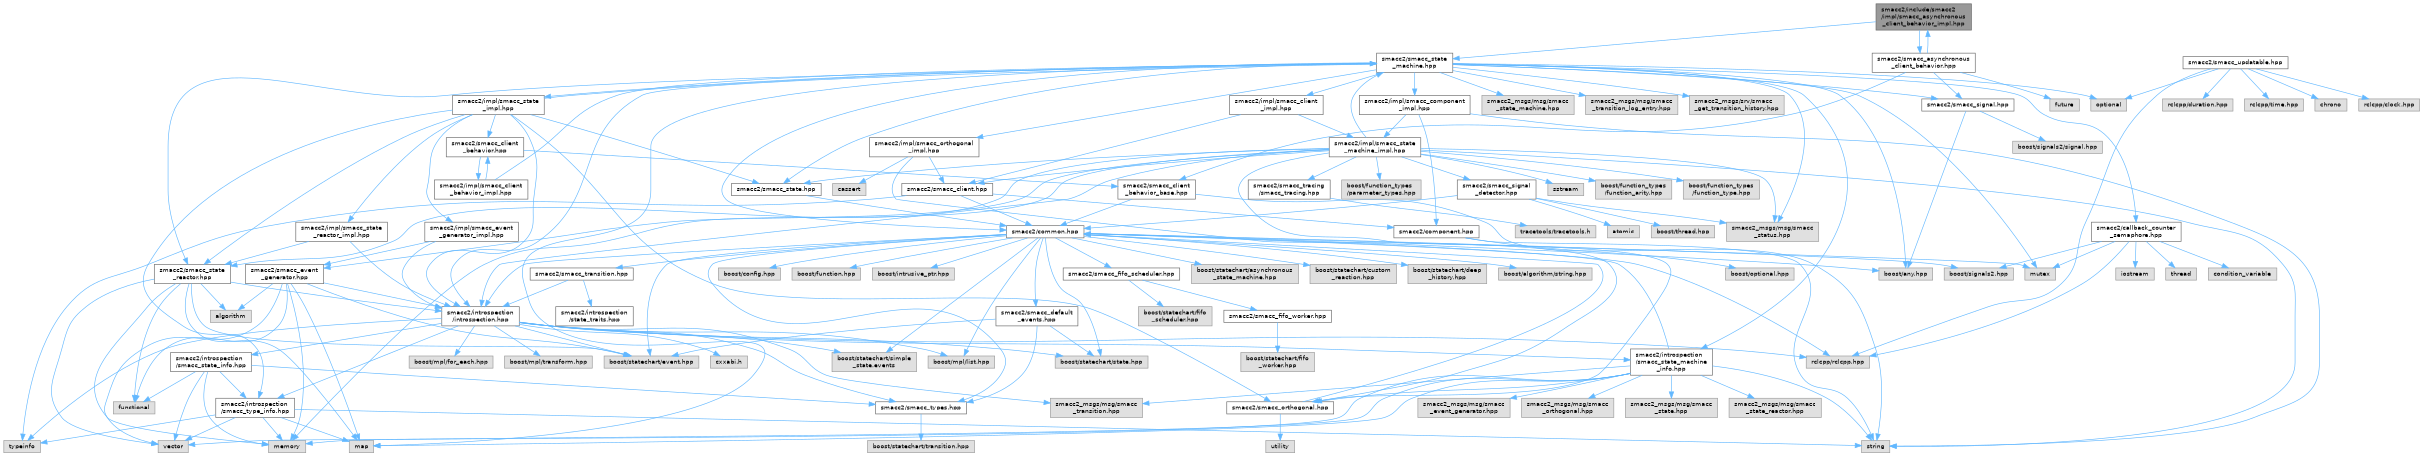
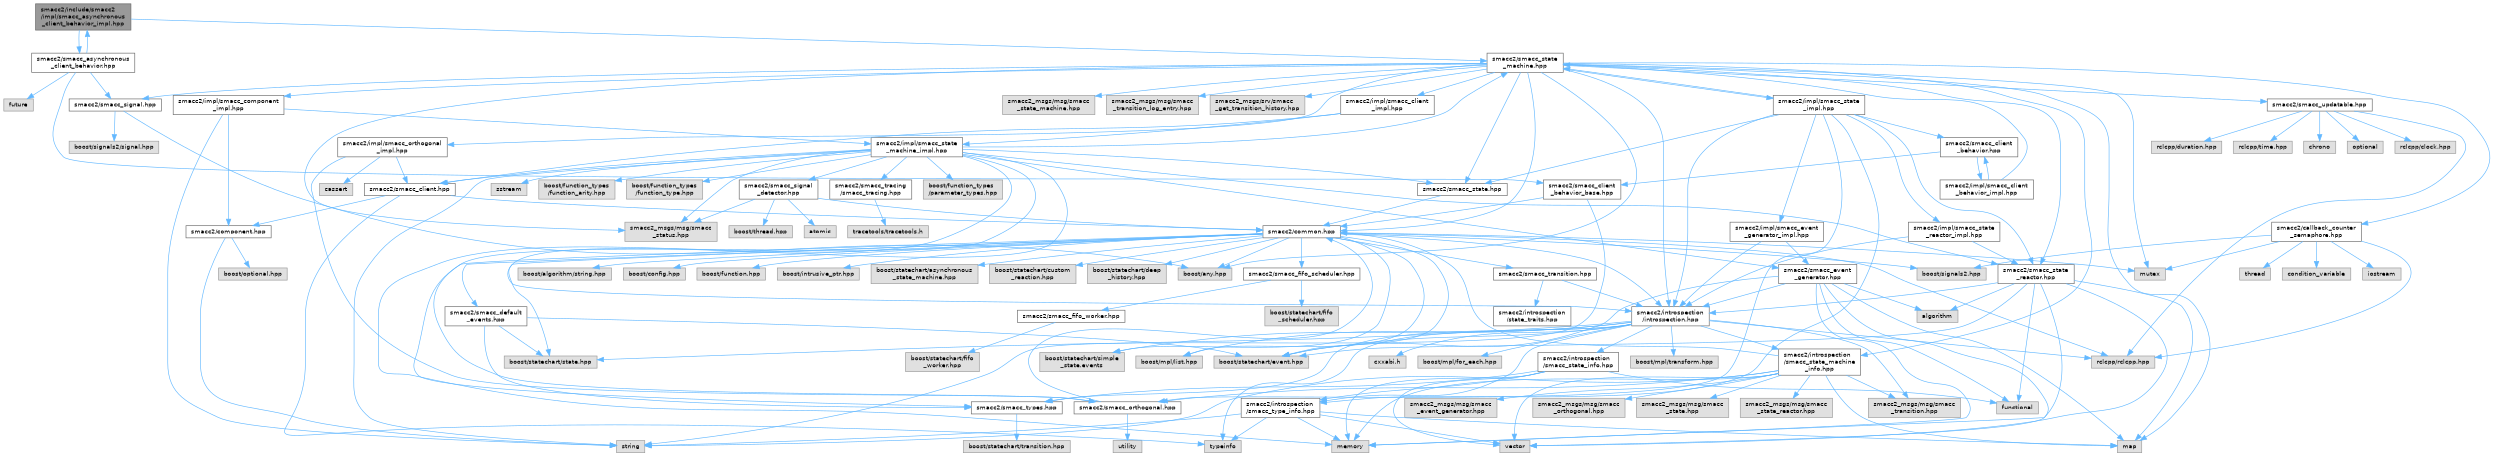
  digraph {
    node [color=grey60 fillcolor="#E0E0E0" fontname=Helvetica fontsize=10 shape=box style=filled]
    edge [color=steelblue1 fontname=Helvetica fontsize=10 labelfontname=Helvetica labelfontsize=10 style=solid]
    n1 [color=gray40 fillcolor=grey60 fontcolor=black height=0.2 label="smacc2/include/smacc2\l/impl/smacc_asynchronous\l_client_behavior_impl.hpp" width=0.4]
    n2 [color=grey40 fillcolor=white height=0.2 label="smacc2/smacc_asynchronous\l_client_behavior.hpp" width=0.4]
    n3 [color=grey40 fillcolor=white height=0.2 label="smacc2/smacc_state\l_machine.hpp" width=0.4]
    n4 [height=0.2 label=future width=0.4]
    n5 [color=grey40 fillcolor=white height=0.2 label="smacc2/smacc_client\l_behavior_base.hpp" width=0.4]
    n6 [color=grey40 fillcolor=white height=0.2 label="smacc2/smacc_signal.hpp" width=0.4]
    n7 [color=grey40 fillcolor=white height=0.2 label="smacc2/common.hpp" width=0.4]
    n8 [height=0.2 label="boost/any.hpp" width=0.4]
    n9 [height=0.2 label=mutex width=0.4]
    n10 [color=grey40 fillcolor=white height=0.2 label="smacc2/introspection\l/introspection.hpp" width=0.4]
    n11 [color=grey40 fillcolor=white height=0.2 label="smacc2/introspection\l/smacc_state_machine\l_info.hpp" width=0.4]
    n12 [height=0.2 label=map width=0.4]
    n13 [color=grey40 fillcolor=white height=0.2 label="smacc2/smacc_updatable.hpp" width=0.4]
    n14 [height=0.2 label="smacc2_msgs/msg/smacc\l_state_machine.hpp" width=0.4]
    n15 [height=0.2 label="smacc2_msgs/msg/smacc\l_status.hpp" width=0.4]
    n16 [height=0.2 label="smacc2_msgs/msg/smacc\l_transition_log_entry.hpp" width=0.4]
    n17 [height=0.2 label="smacc2_msgs/srv/smacc\l_get_transition_history.hpp" width=0.4]
    n18 [color=grey40 fillcolor=white height=0.2 label="smacc2/callback_counter\l_semaphore.hpp" width=0.4]
    n19 [color=grey40 fillcolor=white height=0.2 label="smacc2/smacc_state.hpp" width=0.4]
    n20 [color=grey40 fillcolor=white height=0.2 label="smacc2/smacc_state\l_reactor.hpp" width=0.4]
    n21 [color=grey40 fillcolor=white height=0.2 label="smacc2/impl/smacc_client\l_impl.hpp" width=0.4]
    n22 [color=grey40 fillcolor=white height=0.2 label="smacc2/impl/smacc_component\l_impl.hpp" width=0.4]
    n23 [color=grey40 fillcolor=white height=0.2 label="smacc2/impl/smacc_orthogonal\l_impl.hpp" width=0.4]
    n24 [color=grey40 fillcolor=white height=0.2 label="smacc2/impl/smacc_state\l_impl.hpp" width=0.4]
    n25 [height=0.2 label=string width=0.4]
    n26 [height=0.2 label="boost/signals2/signal.hpp" width=0.4]
    n27 [height=0.2 label="boost/statechart/asynchronous\l_state_machine.hpp" width=0.4]
    n28 [height=0.2 label="boost/statechart/custom\l_reaction.hpp" width=0.4]
    n29 [height=0.2 label="boost/statechart/deep\l_history.hpp" width=0.4]
    n30 [height=0.2 label="boost/statechart/event.hpp" width=0.4]
    n31 [height=0.2 label="boost/statechart/simple\l_state.events" width=0.4]
    n32 [height=0.2 label="boost/statechart/state.hpp" width=0.4]
    n33 [height=0.2 label="boost/algorithm/string.hpp" width=0.4]
    n34 [height=0.2 label="boost/config.hpp" width=0.4]
    n35 [height=0.2 label="boost/function.hpp" width=0.4]
    n36 [height=0.2 label="boost/intrusive_ptr.hpp" width=0.4]
    n37 [height=0.2 label="boost/mpl/list.hpp" width=0.4]
    n38 [height=0.2 label="boost/signals2.hpp" width=0.4]
    n39 [height=0.2 label="rclcpp/rclcpp.hpp" width=0.4]
    n40 [color=grey40 fillcolor=white height=0.2 label="smacc2/smacc_types.hpp" width=0.4]
    n41 [color=grey40 fillcolor=white height=0.2 label="smacc2/smacc_fifo_scheduler.hpp" width=0.4]
    n42 [color=grey40 fillcolor=white height=0.2 label="smacc2/smacc_default\l_events.hpp" width=0.4]
    n43 [color=grey40 fillcolor=white height=0.2 label="smacc2/smacc_transition.hpp" width=0.4]
    n44 [height=0.2 label="boost/mpl/for_each.hpp" width=0.4]
    n45 [height=0.2 label="boost/mpl/transform.hpp" width=0.4]
    n46 [height=0.2 label=typeinfo width=0.4]
    n47 [color=grey40 fillcolor=white height=0.2 label="smacc2/introspection\l/smacc_state_info.hpp" width=0.4]
    n48 [color=grey40 fillcolor=white height=0.2 label="smacc2/introspection\l/smacc_type_info.hpp" width=0.4]
    n49 [height=0.2 label="cxxabi.h" width=0.4]
    n50 [height=0.2 label="smacc2_msgs/msg/smacc\l_transition.hpp" width=0.4]
    n51 [height=0.2 label="boost/statechart/transition.hpp" width=0.4]
    n52 [height=0.2 label="boost/statechart/fifo\l_scheduler.hpp" width=0.4]
    n53 [color=grey40 fillcolor=white height=0.2 label="smacc2/smacc_fifo_worker.hpp" width=0.4]
    n54 [color=grey40 fillcolor=white height=0.2 label="smacc2/introspection\l/state_traits.hpp" width=0.4]
    n55 [height=0.2 label=functional width=0.4]
    n56 [height=0.2 label=memory width=0.4]
    n57 [height=0.2 label=vector width=0.4]
    n58 [color=grey40 fillcolor=white height=0.2 label="smacc2/smacc_orthogonal.hpp" width=0.4]
    n59 [height=0.2 label="smacc2_msgs/msg/smacc\l_event_generator.hpp" width=0.4]
    n60 [height=0.2 label="smacc2_msgs/msg/smacc\l_orthogonal.hpp" width=0.4]
    n61 [height=0.2 label="smacc2_msgs/msg/smacc\l_state.hpp" width=0.4]
    n62 [height=0.2 label="smacc2_msgs/msg/smacc\l_state_reactor.hpp" width=0.4]
    n63 [height=0.2 label=utility width=0.4]
    n64 [height=0.2 label="boost/statechart/fifo\l_worker.hpp" width=0.4]
    n65 [height=0.2 label=chrono width=0.4]
    n66 [height=0.2 label=optional width=0.4]
    n67 [height=0.2 label="rclcpp/clock.hpp" width=0.4]
    n68 [height=0.2 label="rclcpp/duration.hpp" width=0.4]
    n69 [height=0.2 label="rclcpp/time.hpp" width=0.4]
    n70 [height=0.2 label=condition_variable width=0.4]
    n71 [height=0.2 label=iostream width=0.4]
    n72 [height=0.2 label=thread width=0.4]
    n73 [height=0.2 label=algorithm width=0.4]
    n74 [color=grey40 fillcolor=white height=0.2 label="smacc2/impl/smacc_state\l_machine_impl.hpp" width=0.4]
    n75 [color=grey40 fillcolor=white height=0.2 label="smacc2/smacc_client.hpp" width=0.4]
    n76 [color=grey40 fillcolor=white height=0.2 label="smacc2/component.hpp" width=0.4]
    n77 [height=0.2 label=cassert width=0.4]
    n78 [color=grey40 fillcolor=white height=0.2 label="smacc2/smacc_client\l_behavior.hpp" width=0.4]
    n79 [color=grey40 fillcolor=white height=0.2 label="smacc2/impl/smacc_event\l_generator_impl.hpp" width=0.4]
    n80 [color=grey40 fillcolor=white height=0.2 label="smacc2/impl/smacc_state\l_reactor_impl.hpp" width=0.4]
    n81 [height=0.2 label=sstream width=0.4]
    n82 [color=grey40 fillcolor=white height=0.2 label="smacc2/smacc_event\l_generator.hpp" width=0.4]
    n83 [color=grey40 fillcolor=white height=0.2 label="smacc2/smacc_signal\l_detector.hpp" width=0.4]
    n84 [height=0.2 label="boost/function_types\l/function_arity.hpp" width=0.4]
    n85 [height=0.2 label="boost/function_types\l/function_type.hpp" width=0.4]
    n86 [height=0.2 label="boost/function_types\l/parameter_types.hpp" width=0.4]
    n87 [color=grey40 fillcolor=white height=0.2 label="smacc2/smacc_tracing\l/smacc_tracing.hpp" width=0.4]
    n88 [height=0.2 label=atomic width=0.4]
    n89 [height=0.2 label="boost/thread.hpp" width=0.4]
    n90 [height=0.2 label="tracetools/tracetools.h" width=0.4]
    n91 [height=0.2 label="boost/optional.hpp" width=0.4]
    n92 [color=grey40 fillcolor=white height=0.2 label="smacc2/impl/smacc_client\l_behavior_impl.hpp" width=0.4]
    n1 -> n2
    n1 -> n3
    n2 -> n1
    n2 -> n4
    n2 -> n5
    n2 -> n6
    n3 -> n6
    n3 -> n7
    n3 -> n8
    n3 -> n9
    n3 -> n10
    n3 -> n11
    n3 -> n12
-   n3 -> n66
+   n3 -> n13
    n3 -> n14
    n3 -> n15
    n3 -> n16
    n3 -> n17
    n3 -> n18
    n3 -> n19
    n3 -> n20
    n3 -> n21
    n3 -> n22
    n3 -> n23
    n3 -> n24
    n5 -> n7
    n5 -> n25
    n6 -> n8
    n6 -> n26
    n7 -> n8
    n7 -> n9
    n7 -> n10
    n7 -> n27
    n7 -> n28
    n7 -> n29
    n7 -> n30
    n7 -> n31
    n7 -> n32
    n7 -> n33
    n7 -> n34
    n7 -> n35
    n7 -> n36
    n7 -> n37
    n7 -> n38
    n7 -> n39
    n7 -> n40
    n7 -> n41
    n7 -> n42
    n7 -> n43
    n10 -> n11
    n10 -> n30
    n10 -> n31
    n10 -> n32
    n10 -> n37
    n10 -> n39
    n10 -> n40
    n10 -> n44
    n10 -> n45
    n10 -> n46
    n10 -> n47
    n10 -> n48
    n10 -> n49
    n10 -> n50
    n11 -> n7
    n11 -> n12
    n11 -> n25
    n11 -> n50
    n11 -> n56
    n11 -> n57
    n11 -> n58
    n11 -> n59
    n11 -> n60
    n11 -> n61
    n11 -> n62
    n13 -> n39
    n13 -> n65
    n13 -> n66
    n13 -> n67
    n13 -> n68
    n13 -> n69
    n18 -> n9
    n18 -> n38
    n18 -> n39
    n18 -> n70
    n18 -> n71
    n18 -> n72
    n19 -> n7
    n20 -> n10
    n20 -> n12
    n20 -> n30
    n20 -> n55
    n20 -> n56
    n20 -> n57
    n20 -> n73
    n21 -> n74
    n21 -> n75
    n22 -> n25
    n22 -> n74
    n22 -> n76
    n23 -> n58
    n23 -> n75
    n23 -> n77
    n24 -> n3
    n24 -> n10
    n24 -> n19
    n24 -> n20
    n24 -> n48
    n24 -> n58
    n24 -> n78
    n24 -> n79
    n24 -> n80
    n40 -> n51
    n41 -> n52
    n41 -> n53
    n42 -> n30
    n42 -> n32
    n42 -> n40
    n43 -> n10
    n43 -> n54
    n47 -> n40
    n47 -> n48
    n47 -> n55
    n47 -> n56
    n47 -> n57
    n48 -> n12
    n48 -> n25
    n48 -> n46
    n48 -> n56
    n48 -> n57
    n53 -> n64
    n58 -> n7
    n58 -> n63
    n74 -> n3
    n74 -> n10
    n74 -> n15
    n74 -> n19
    n74 -> n20
    n74 -> n25
    n74 -> n56
    n74 -> n58
    n74 -> n75
    n74 -> n81
    n74 -> n82
    n74 -> n83
    n74 -> n84
    n74 -> n85
    n74 -> n86
    n74 -> n87
    n75 -> n7
    n75 -> n46
    n75 -> n76
    n76 -> n25
    n76 -> n91
    n78 -> n5
    n78 -> n92
    n79 -> n10
    n79 -> n82
    n80 -> n10
    n80 -> n20
    n82 -> n10
    n82 -> n12
    n82 -> n30
    n82 -> n55
    n82 -> n56
    n82 -> n57
    n82 -> n73
    n83 -> n7
    n83 -> n15
    n83 -> n88
    n83 -> n89
    n87 -> n90
    n92 -> n3
    n92 -> n78
  }
